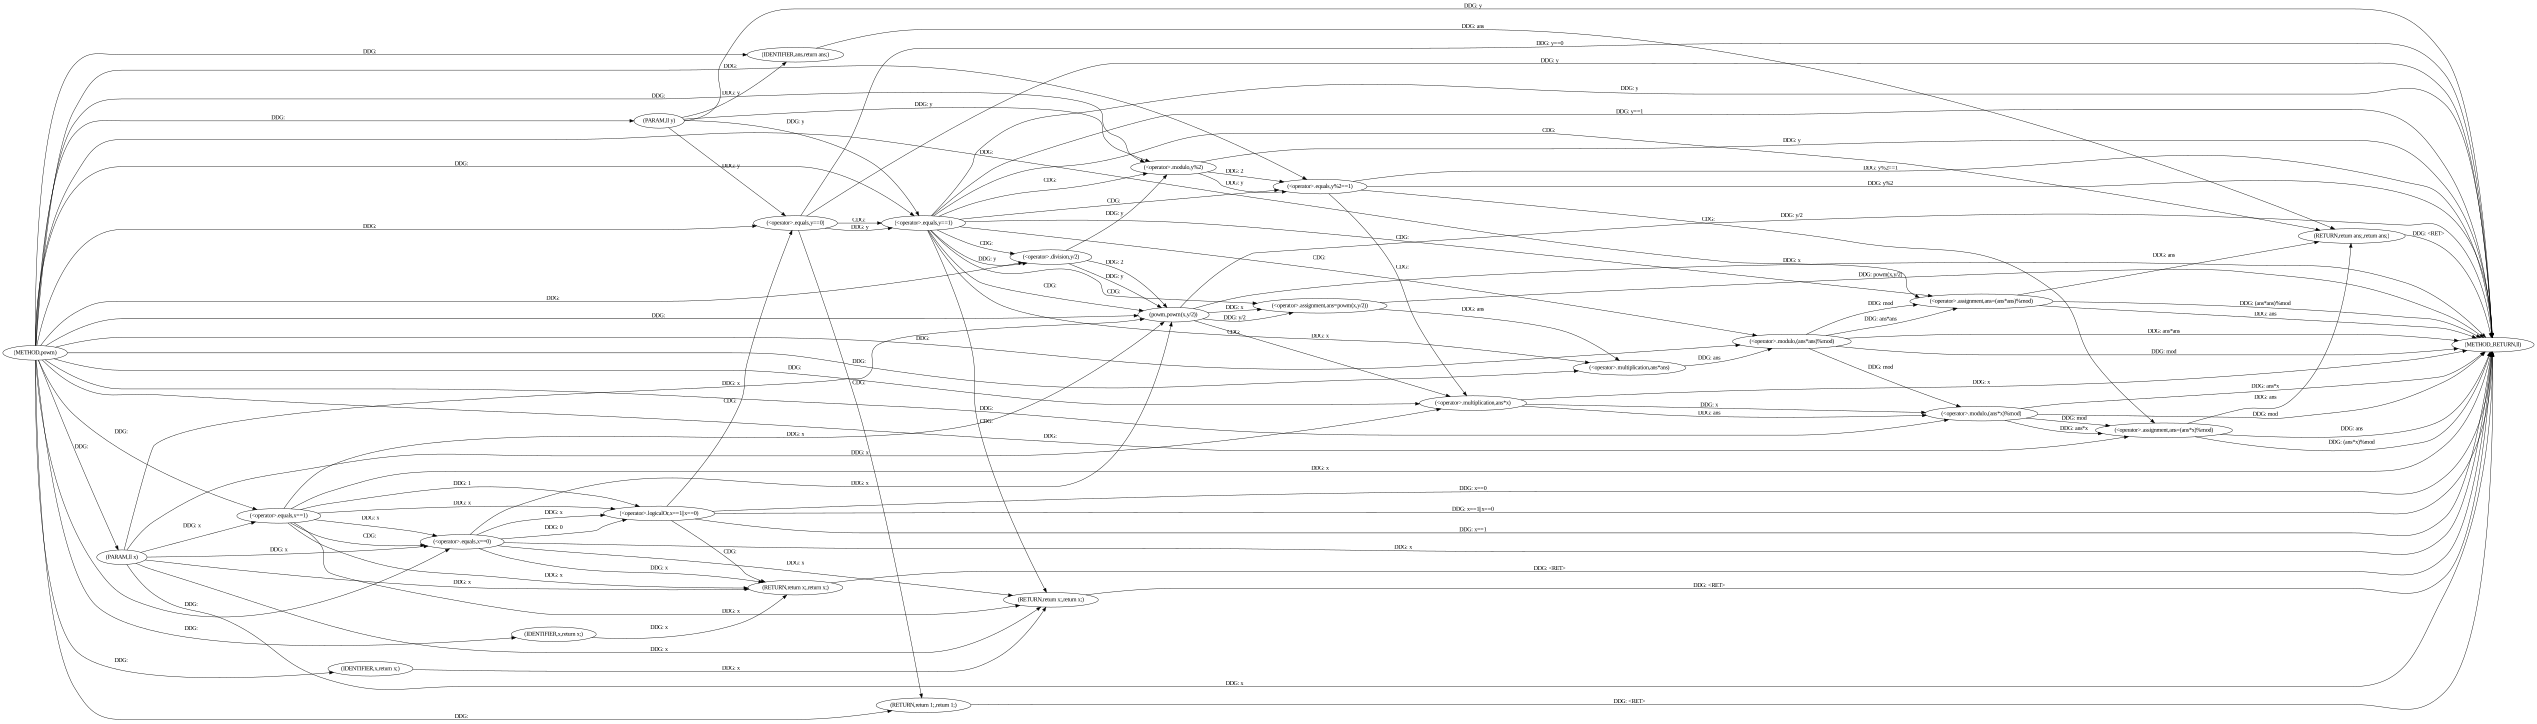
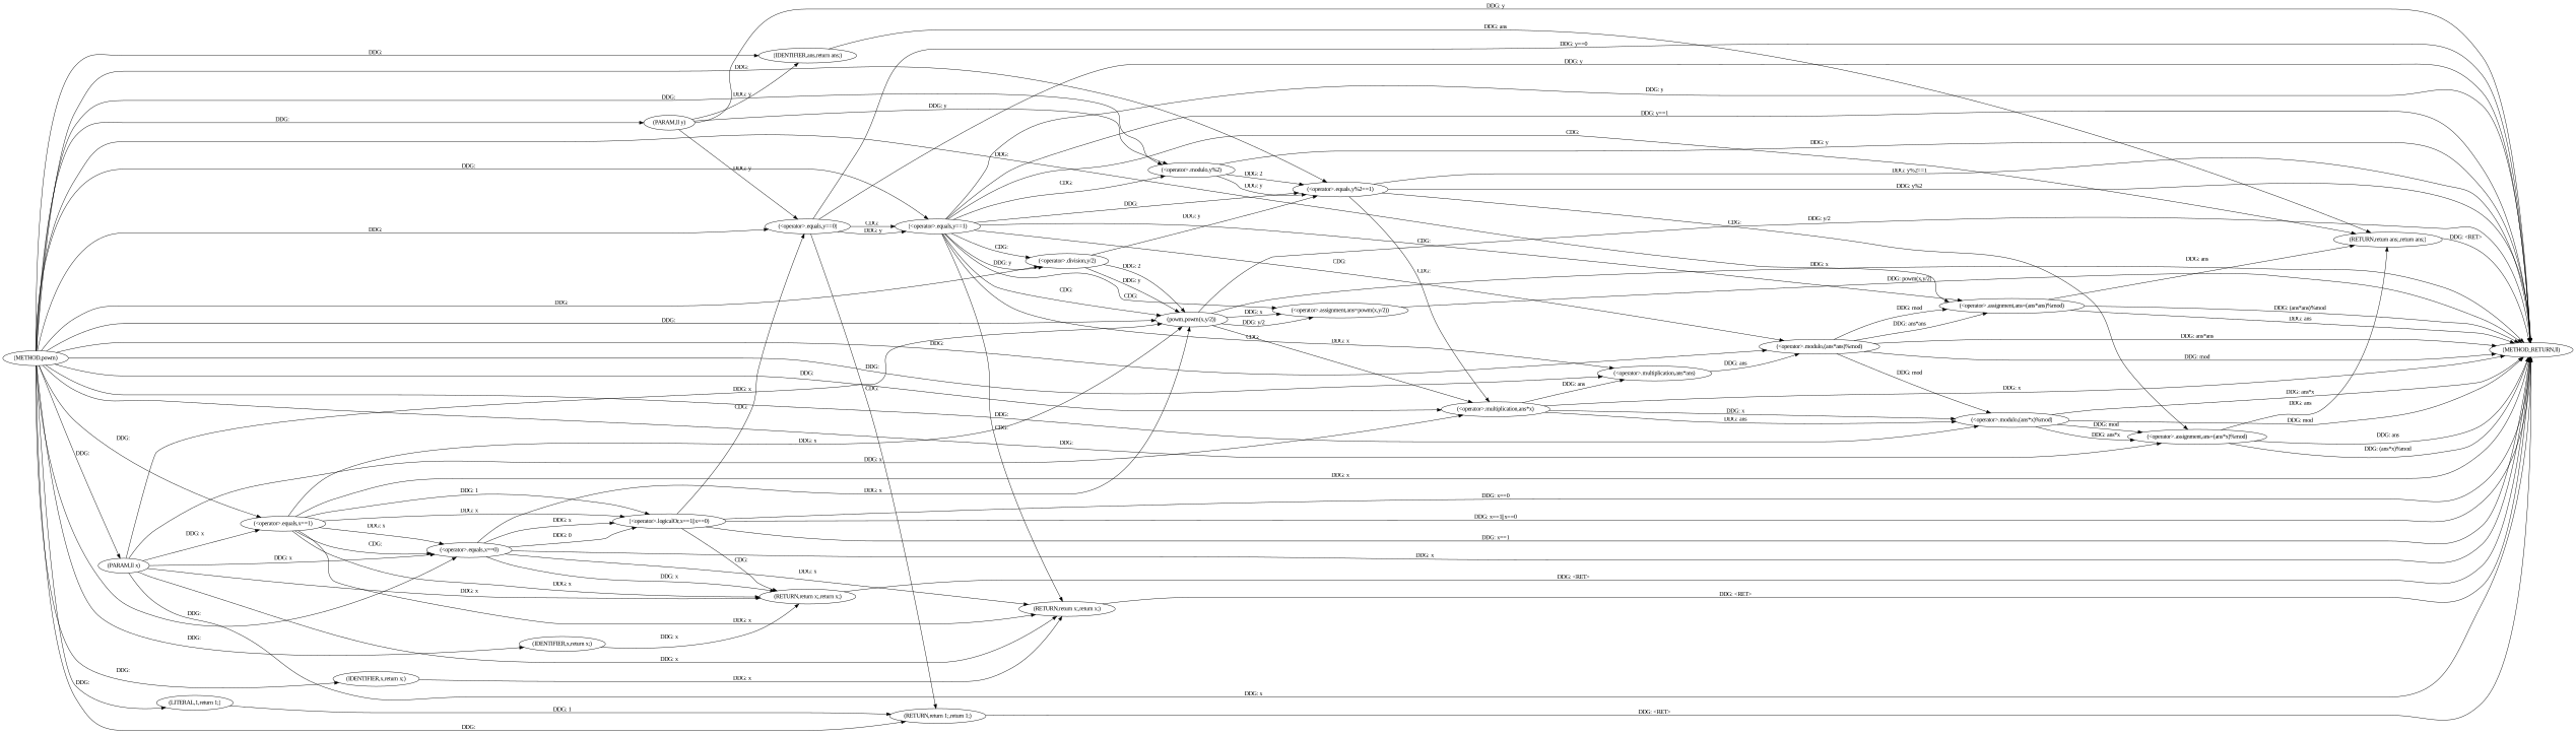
  digraph {
    fontname="Liberation Serif"
    rankdir=LR
    node [fontname="Liberation Serif"]
    edge [fontname="Liberation Serif"]
    n1 [label="(METHOD,powm)"]
    n2 [label="(PARAM,ll x)"]
    n3 [label="(PARAM,ll y)"]
    n4 [label="(<operator>.assignment,ans=(ans*ans)%mod)"]
    n5 [label="(<operator>.equals,y==0)"]
    n6 [label="(RETURN,return 1;,return 1;)"]
    n7 [label="(<operator>.equals,y==1)"]
    n8 [label="(<operator>.equals,y%2==1)"]
    n9 [label="(IDENTIFIER,ans,return ans;)"]
    n10 [label="(IDENTIFIER,x,return x;)"]
+   n11 [label="(LITERAL,1,return 1;)"]
    n12 [label="(IDENTIFIER,x,return x;)"]
    n13 [label="(powm,powm(x,y/2))"]
    n14 [label="(<operator>.modulo,(ans*ans)%mod)"]
    n15 [label="(<operator>.assignment,ans=(ans*x)%mod)"]
    n16 [label="(<operator>.equals,x==1)"]
    n17 [label="(<operator>.equals,x==0)"]
    n18 [label="(<operator>.division,y/2)"]
    n19 [label="(<operator>.multiplication,ans*ans)"]
    n20 [label="(<operator>.modulo,y%2)"]
    n21 [label="(<operator>.modulo,(ans*x)%mod)"]
    n22 [label="(<operator>.multiplication,ans*x)"]
    n23 [label="(METHOD_RETURN,ll)"]
    n24 [label="(RETURN,return x;,return x;)"]
    n25 [label="(RETURN,return x;,return x;)"]
    n26 [label="(<operator>.assignment,ans=powm(x,y/2))"]
    n27 [label="(RETURN,return ans;,return ans;)"]
    n28 [label="(<operator>.logicalOr,x==1||x==0)"]
    n1 -> n2 [label="DDG: "]
    n1 -> n3 [label="DDG: "]
    n1 -> n4 [label="DDG: "]
    n1 -> n5 [label="DDG: "]
    n1 -> n6 [label="DDG: "]
    n1 -> n7 [label="DDG: "]
    n1 -> n8 [label="DDG: "]
    n1 -> n9 [label="DDG: "]
    n1 -> n10 [label="DDG: "]
+   n1 -> n11 [label="DDG: "]
    n1 -> n12 [label="DDG: "]
    n1 -> n13 [label="DDG: "]
    n1 -> n14 [label="DDG: "]
    n1 -> n15 [label="DDG: "]
    n1 -> n16 [label="DDG: "]
    n1 -> n17 [label="DDG: "]
    n1 -> n18 [label="DDG: "]
    n1 -> n19 [label="DDG: "]
    n1 -> n20 [label="DDG: "]
    n1 -> n21 [label="DDG: "]
    n1 -> n22 [label="DDG: "]
    n2 -> n13 [label="DDG: x"]
    n2 -> n16 [label="DDG: x"]
    n2 -> n17 [label="DDG: x"]
    n2 -> n22 [label="DDG: x"]
    n2 -> n23 [label="DDG: x"]
    n2 -> n24 [label="DDG: x"]
    n2 -> n25 [label="DDG: x"]
    n3 -> n5 [label="DDG: y"]
-   n3 -> n7 [label="DDG: y"]
    n3 -> n9 [label="DDG: y"]
    n3 -> n20 [label="DDG: y"]
    n3 -> n23 [label="DDG: y"]
    n4 -> n23 [label="DDG: ans"]
    n4 -> n23 [label="DDG: (ans*ans)%mod"]
    n4 -> n27 [label="DDG: ans"]
    n5 -> n6 [label="CDG: "]
    n5 -> n7 [label="DDG: y"]
    n5 -> n7 [label="CDG: "]
    n5 -> n23 [label="DDG: y"]
    n5 -> n23 [label="DDG: y==0"]
    n6 -> n23 [label="DDG: <RET>"]
    n7 -> n4 [label="CDG: "]
-   n7 -> n8 [label="CDG: "]
+   n7 -> n8 [label="DDG: "]
    n7 -> n13 [label="CDG: "]
    n7 -> n14 [label="CDG: "]
    n7 -> n18 [label="DDG: y"]
    n7 -> n18 [label="CDG: "]
    n7 -> n19 [label="CDG: "]
    n7 -> n20 [label="CDG: "]
    n7 -> n23 [label="DDG: y"]
    n7 -> n23 [label="DDG: y==1"]
    n7 -> n25 [label="CDG: "]
    n7 -> n26 [label="CDG: "]
    n7 -> n27 [label="CDG: "]
    n8 -> n15 [label="CDG: "]
    n8 -> n22 [label="CDG: "]
    n8 -> n23 [label="DDG: y%2"]
    n8 -> n23 [label="DDG: y%2==1"]
    n9 -> n27 [label="DDG: ans"]
    n10 -> n24 [label="DDG: x"]
+   n11 -> n6 [label="DDG: 1"]
    n12 -> n25 [label="DDG: x"]
    n13 -> n22 [label="DDG: x"]
    n13 -> n23 [label="DDG: x"]
    n13 -> n23 [label="DDG: y/2"]
    n13 -> n26 [label="DDG: y/2"]
    n13 -> n26 [label="DDG: x"]
    n14 -> n4 [label="DDG: mod"]
    n14 -> n4 [label="DDG: ans*ans"]
    n14 -> n21 [label="DDG: mod"]
    n14 -> n23 [label="DDG: ans*ans"]
    n14 -> n23 [label="DDG: mod"]
    n15 -> n23 [label="DDG: ans"]
    n15 -> n23 [label="DDG: (ans*x)%mod"]
    n15 -> n27 [label="DDG: ans"]
    n16 -> n13 [label="DDG: x"]
    n16 -> n17 [label="DDG: x"]
    n16 -> n17 [label="CDG: "]
    n16 -> n23 [label="DDG: x"]
    n16 -> n24 [label="DDG: x"]
    n16 -> n25 [label="DDG: x"]
    n16 -> n28 [label="DDG: 1"]
    n16 -> n28 [label="DDG: x"]
    n17 -> n13 [label="DDG: x"]
    n17 -> n23 [label="DDG: x"]
    n17 -> n24 [label="DDG: x"]
    n17 -> n25 [label="DDG: x"]
    n17 -> n28 [label="DDG: x"]
    n17 -> n28 [label="DDG: 0"]
    n18 -> n13 [label="DDG: y"]
    n18 -> n13 [label="DDG: 2"]
-   n18 -> n20 [label="DDG: y"]
+   n18 -> n8 [label="DDG: y"]
    n19 -> n14 [label="DDG: ans"]
    n20 -> n8 [label="DDG: y"]
    n20 -> n8 [label="DDG: 2"]
    n20 -> n23 [label="DDG: y"]
    n21 -> n15 [label="DDG: mod"]
    n21 -> n15 [label="DDG: ans*x"]
    n21 -> n23 [label="DDG: ans*x"]
    n21 -> n23 [label="DDG: mod"]
    n22 -> n21 [label="DDG: x"]
    n22 -> n21 [label="DDG: ans"]
    n22 -> n23 [label="DDG: x"]
    n24 -> n23 [label="DDG: <RET>"]
    n25 -> n23 [label="DDG: <RET>"]
-   n26 -> n19 [label="DDG: ans"]
+   n22 -> n19 [label="DDG: ans"]
    n26 -> n23 [label="DDG: powm(x,y/2)"]
    n27 -> n23 [label="DDG: <RET>"]
    n28 -> n5 [label="CDG: "]
    n28 -> n23 [label="DDG: x==1"]
    n28 -> n23 [label="DDG: x==0"]
    n28 -> n23 [label="DDG: x==1||x==0"]
    n28 -> n24 [label="CDG: "]
  }
